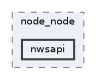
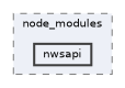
  digraph {
    compound=true
    n1 [color=grey25 fillcolor="#edf0f7" fontname=Helvetica fontsize=10 height=0.2 label=nwsapi shape=box style="filled,bold" width=0.4]
    subgraph cluster_1 {
      bgcolor="#edf0f7"
      fontname=Helvetica
      fontsize=10
-     label=node_node
+     label=node_modules
      pencolor=grey50
      style="filled,dashed"
      n1
    }
  }
